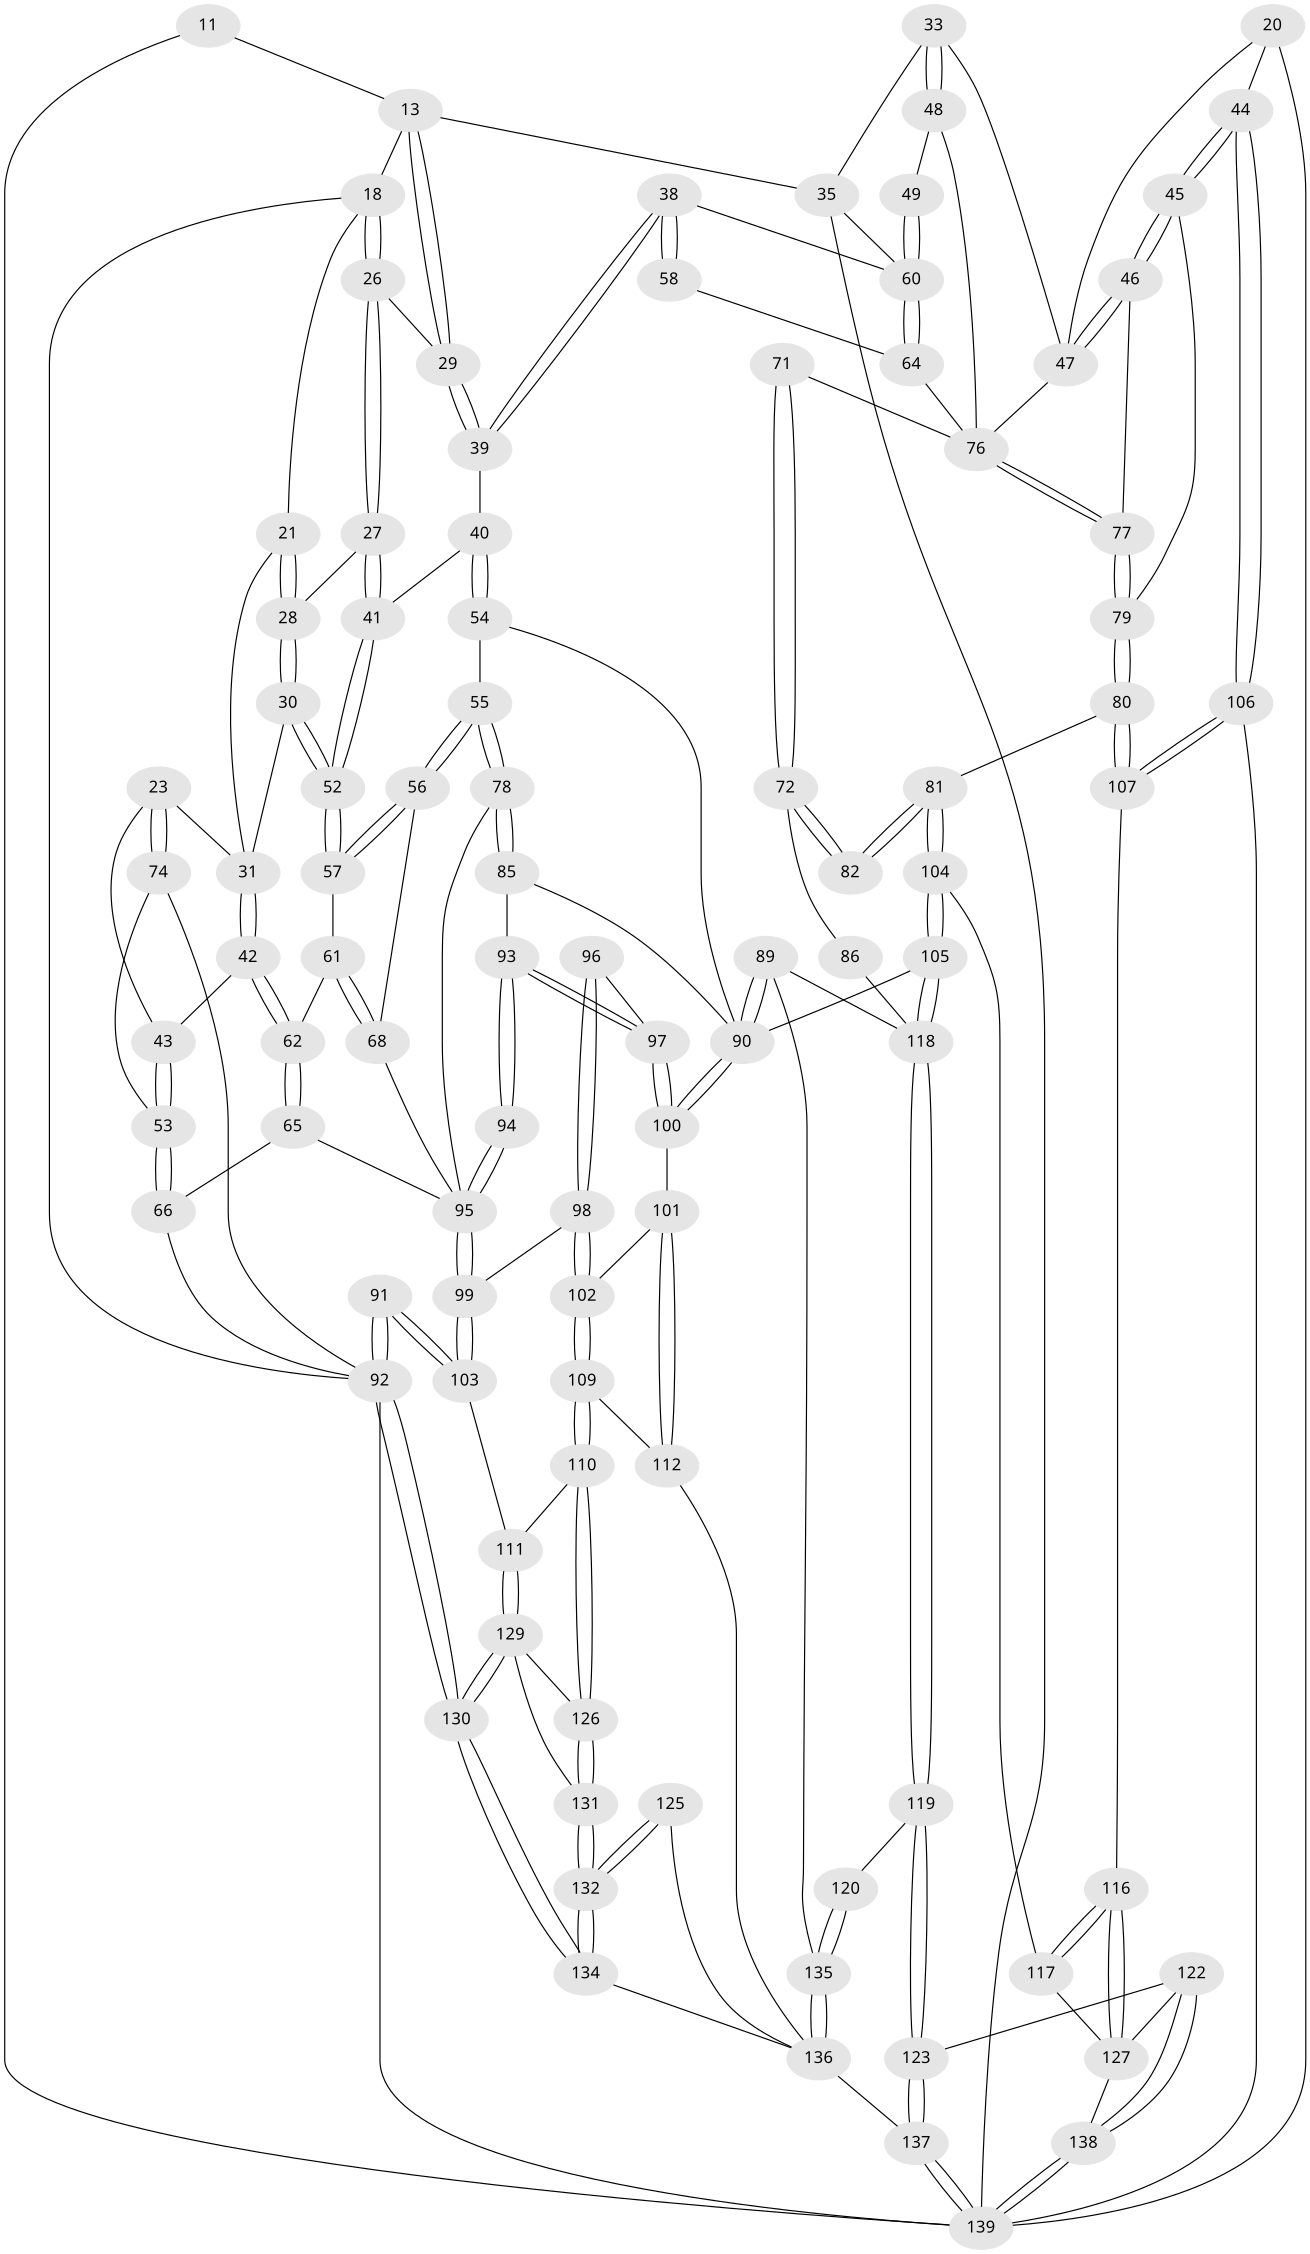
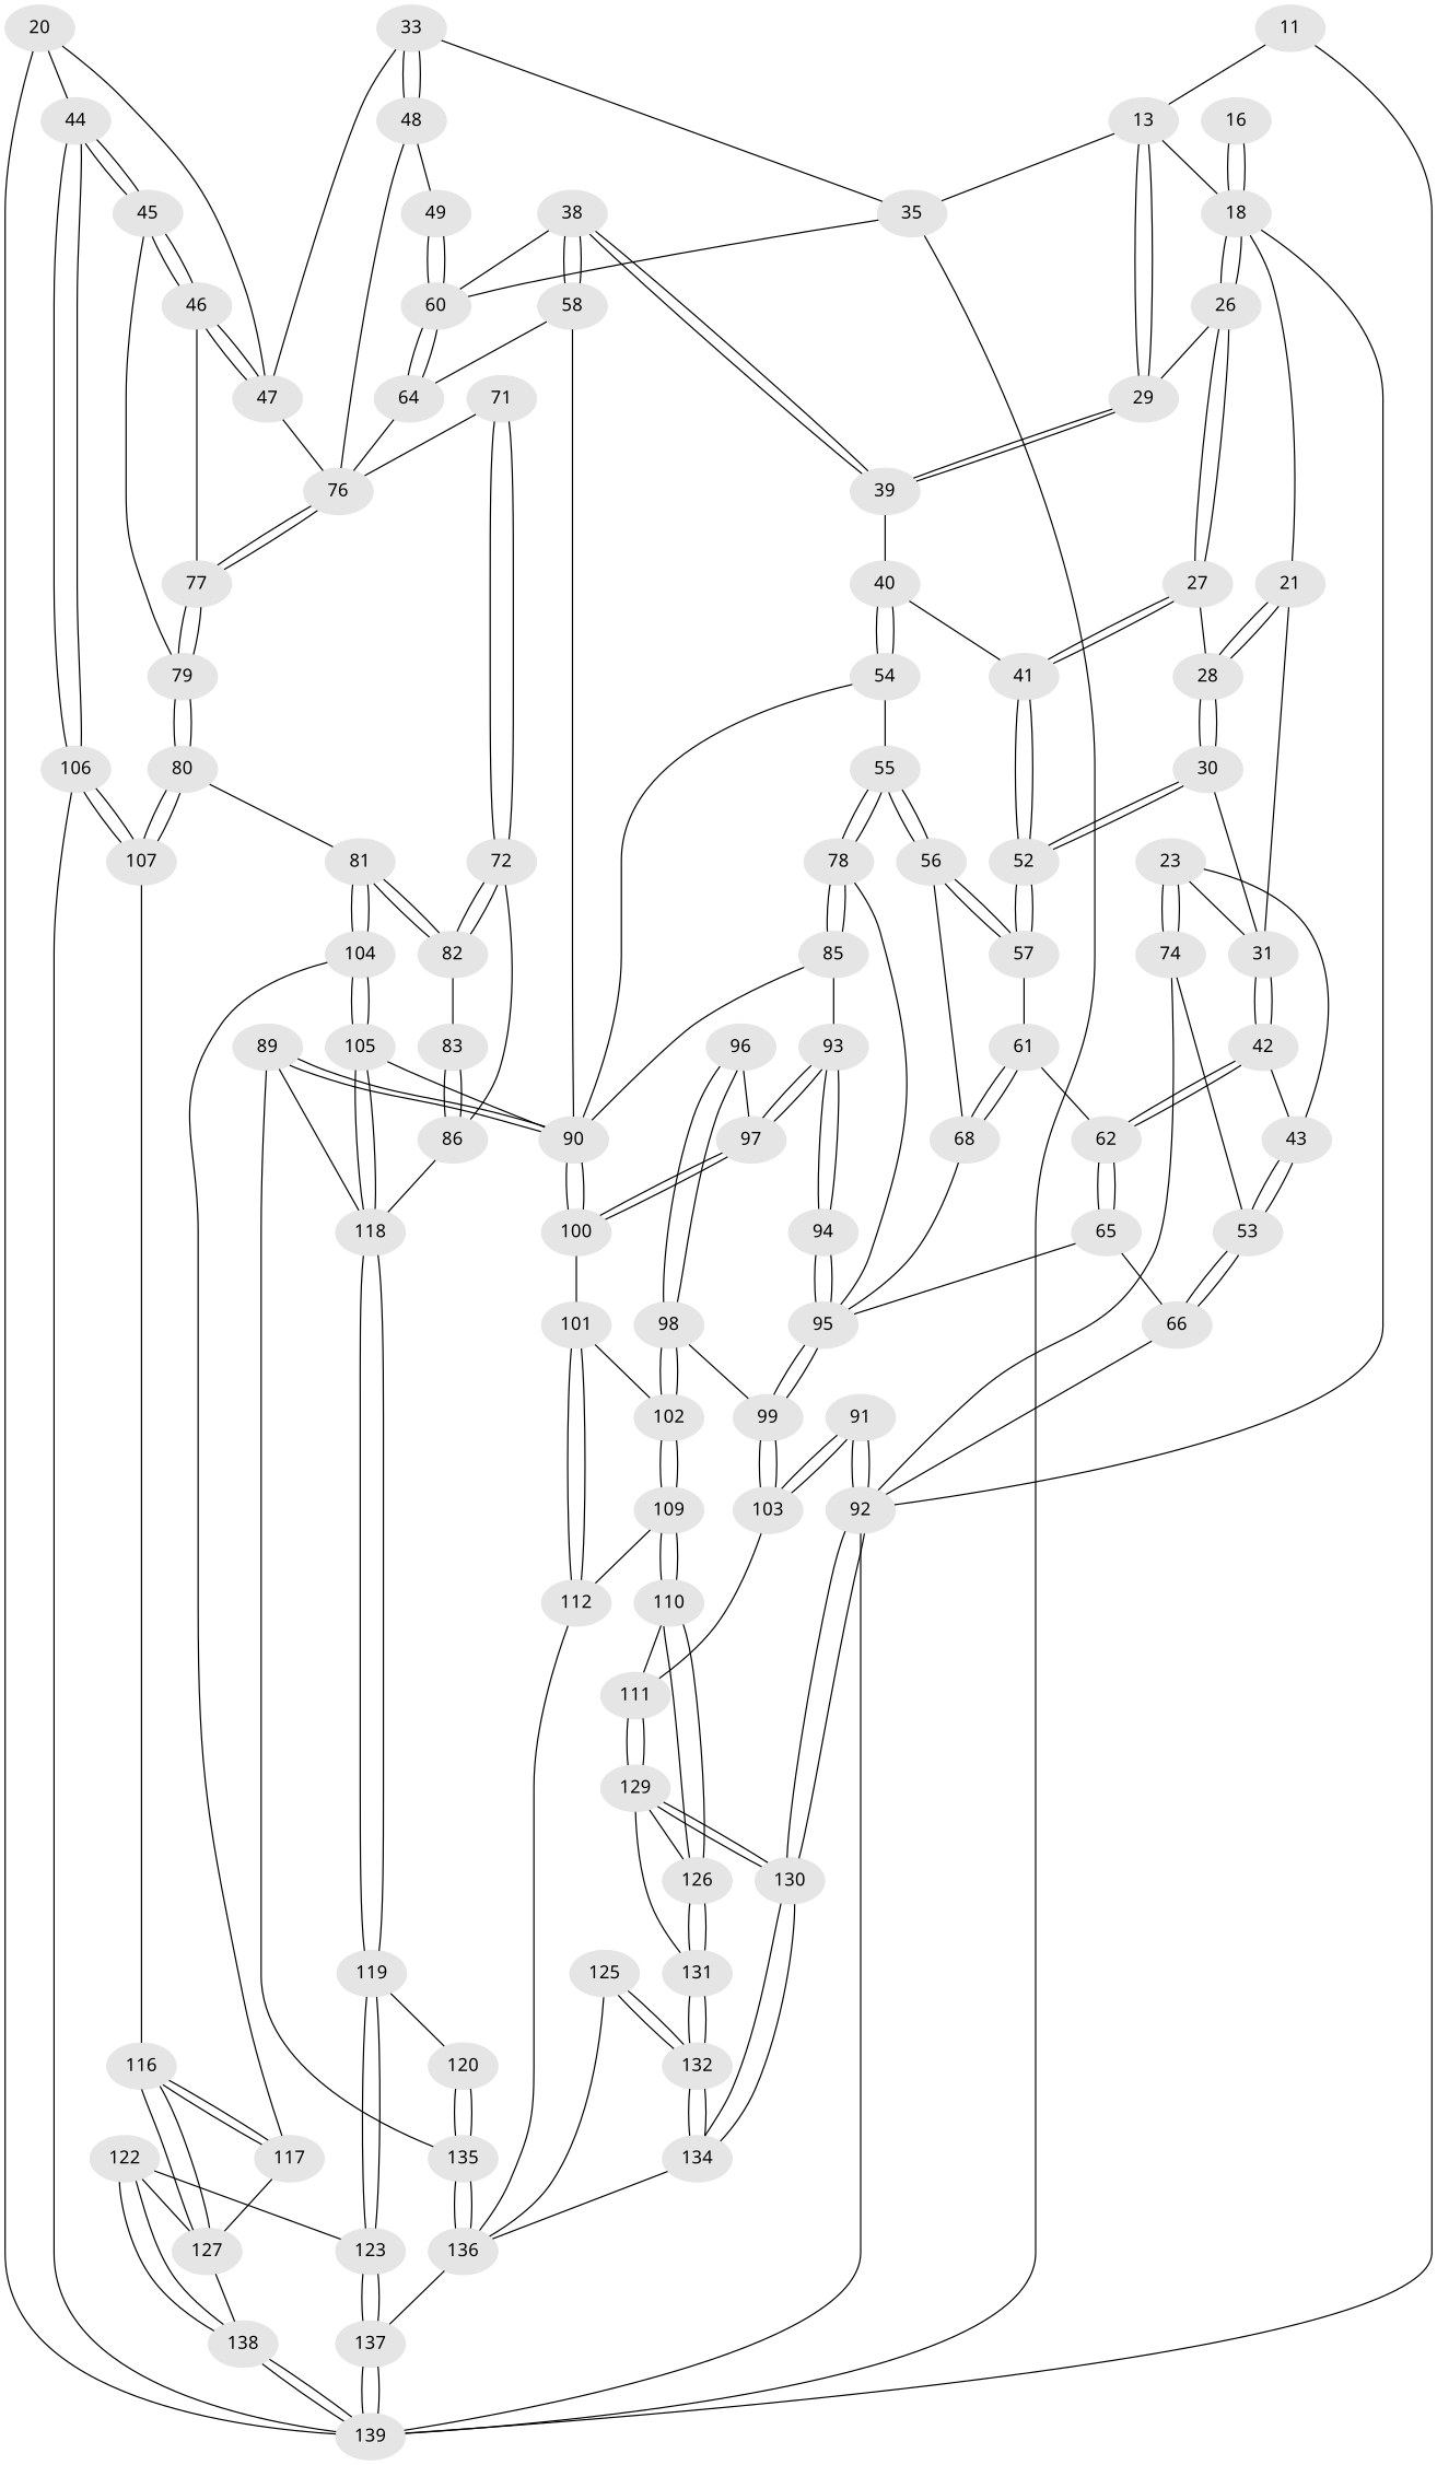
  graph {
    fontname="Noto Sans"
    node [color=gray90 fontname="Noto Sans" style=filled]
    edge [fontname="Noto Sans"]
    11 [super="+2"]
    13 [super="+8+12"]
    139 [super="+108"]
    18 [super="+9+10+17"]
    29
    35 [super="+34"]
    21
    26
    92 [super="+67"]
    39
    60 [super="+37+36"]
+   16
    28
    31 [super="+22"]
    27
    130
    20 [super="+19"]
    44
    47 [super="+32"]
    45
    106
    76 [super="+63"]
    30
    42
    23
    n26 [label=74]
    43
    53
    66
    41
    52
    40
    57
    62
    33
    48
    49
    64
    38
    58
    90 [super="+84+75"]
    54
    55
    65
    46
    79
    107
    77
    80
    61
    56
    78
    100
    68
    95 [super="+70"]
    85
    99
    71
    72
    82
    86 [super="+74+73"]
+   83
    118 [super="+88+87"]
    93
    81
    104
    116
    105
    117
    94
    97
    119
    89
    135 [super="+114+113"]
    136 [super="+133"]
    101
    91
    103
    111
    134
    96
    98
    102
    109
    112
    110
    129
    127 [super="+121"]
    126
    131
    137
    138 [super="+128"]
    120
    123
    122
    125
    132
    11 -- 13 [weight=2]
    11 -- 139 [weight=2]
    13 -- 18
    13 -- 29
    13 -- 29
    13 -- 35
    18 -- 21
    18 -- 26
    18 -- 26
    18 -- 92
    29 -- 39
    29 -- 39
    35 -- 139
    35 -- 60
    21 -- 28
    21 -- 28
    21 -- 31
    26 -- 29
    26 -- 27
    26 -- 27
    92 -- 139 [weight=2]
    92 -- 130
    92 -- 130
    39 -- 40
    60 -- 64
    60 -- 64
+   16 -- 18 [weight=3]
+   16 -- 18
    28 -- 30
    28 -- 30
    31 -- 42
    31 -- 42
    27 -- 28
    27 -- 41
    27 -- 41
    130 -- 134
    130 -- 134
    20 -- 139 [weight=2]
    20 -- 44
    20 -- 47
    44 -- 45
    44 -- 45
    44 -- 106
    44 -- 106
    47 -- 76
    45 -- 46
    45 -- 46
    45 -- 79
    106 -- 139
    106 -- 107
    106 -- 107
    76 -- 77
    76 -- 77
    30 -- 31
    30 -- 52
    30 -- 52
    42 -- 43
    42 -- 62
    42 -- 62
    23 -- 31
    23 -- n26
    23 -- n26
    23 -- 43
    n26 -- 92
    n26 -- 53
    43 -- 53
    43 -- 53
    53 -- 66
    53 -- 66
    66 -- 92
    41 -- 52
    41 -- 52
    52 -- 57
    52 -- 57
    40 -- 41
    40 -- 54
    40 -- 54
    57 -- 61
    62 -- 65
    62 -- 65
    33 -- 35
    33 -- 47
    33 -- 48
    33 -- 48
    48 -- 76
    48 -- 49
    49 -- 60 [weight=2]
    49 -- 60
    64 -- 76
    38 -- 39
    38 -- 39
    38 -- 60
    38 -- 58
    38 -- 58
    58 -- 64
+   58 -- 90
    90 -- 100
    90 -- 100
    54 -- 90
    54 -- 55
    55 -- 56
    55 -- 56
    55 -- 78
    55 -- 78
    65 -- 66
    65 -- 95
    46 -- 47
    46 -- 47
    46 -- 77
    79 -- 80
    79 -- 80
    107 -- 116
    77 -- 79
    77 -- 79
    80 -- 107
    80 -- 107
    80 -- 81
    61 -- 62
    61 -- 68
    61 -- 68
    56 -- 57
    56 -- 57
    56 -- 68
    78 -- 95
    78 -- 85
    78 -- 85
    100 -- 101
    68 -- 95
    95 -- 99
    95 -- 99
    85 -- 90
    85 -- 93
    99 -- 103
    99 -- 103
    71 -- 76 [weight=2]
    71 -- 72
    71 -- 72
    72 -- 82
    72 -- 82
    72 -- 86
+   82 -- 83
    86 -- 118
+   83 -- 86 [weight=2]
+   83 -- 86
    118 -- 119
    118 -- 119
    93 -- 94
    93 -- 94
    93 -- 97
    93 -- 97
    81 -- 82
    81 -- 82
    81 -- 104
    81 -- 104
    104 -- 105
    104 -- 105
    104 -- 117
    116 -- 117
    116 -- 117
    116 -- 127
    116 -- 127
    105 -- 90
    105 -- 118 [weight=2]
    105 -- 118
    117 -- 127
    94 -- 95
    94 -- 95
    97 -- 100
    97 -- 100
    119 -- 120
    119 -- 123
    119 -- 123
    89 -- 90
    89 -- 90
    89 -- 118
    89 -- 135
    135 -- 136 [weight=2]
    135 -- 136
    136 -- 137
    101 -- 102
    101 -- 112
    101 -- 112
    91 -- 92 [weight=2]
    91 -- 92
    91 -- 103
    91 -- 103
    103 -- 111
    111 -- 129
    111 -- 129
    134 -- 136
    96 -- 97
    96 -- 98
    96 -- 98
    98 -- 99
    98 -- 102
    98 -- 102
    102 -- 109
    102 -- 109
    109 -- 112
    109 -- 110
    109 -- 110
    112 -- 136
    110 -- 111
    110 -- 126
    110 -- 126
    129 -- 130
    129 -- 130
    129 -- 126
    129 -- 131
    127 -- 138
    126 -- 131
    126 -- 131
    131 -- 132
    131 -- 132
    137 -- 139
    137 -- 139
    138 -- 139 [weight=2]
    138 -- 139
    120 -- 135 [weight=2]
    120 -- 135
    123 -- 137
    123 -- 137
    122 -- 127
    122 -- 138
    122 -- 138
    122 -- 123
    125 -- 136
    125 -- 132
    125 -- 132
    132 -- 134
    132 -- 134
  }
